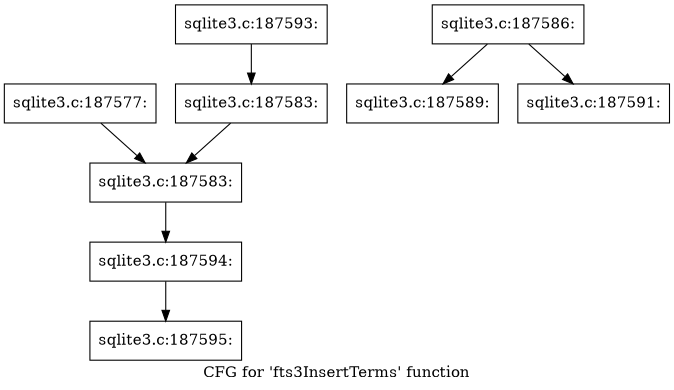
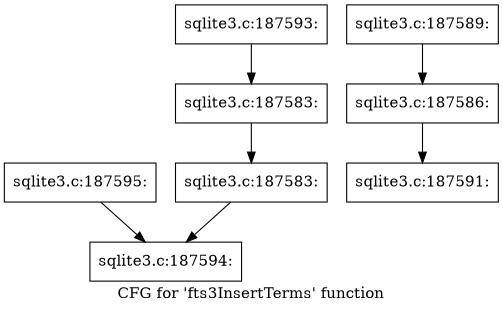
  digraph {
    label="CFG for 'fts3InsertTerms' function"
    node [shape=record]
-   n1 [label="{sqlite3.c:187577:}"]
    n2 [label="{sqlite3.c:187583:}"]
    n3 [label="{sqlite3.c:187594:}"]
    n4 [label="{sqlite3.c:187595:}"]
    n5 [label="{sqlite3.c:187586:}"]
    n6 [label="{sqlite3.c:187589:}"]
    n7 [label="{sqlite3.c:187591:}"]
    n8 [label="{sqlite3.c:187593:}"]
    n9 [label="{sqlite3.c:187583:}"]
-   n1 -> n2
    n2 -> n3
-   n3 -> n4
-   n5 -> n6
+   n4 -> n3
+   n6 -> n5
    n5 -> n7
    n8 -> n9
    n9 -> n2
  }
